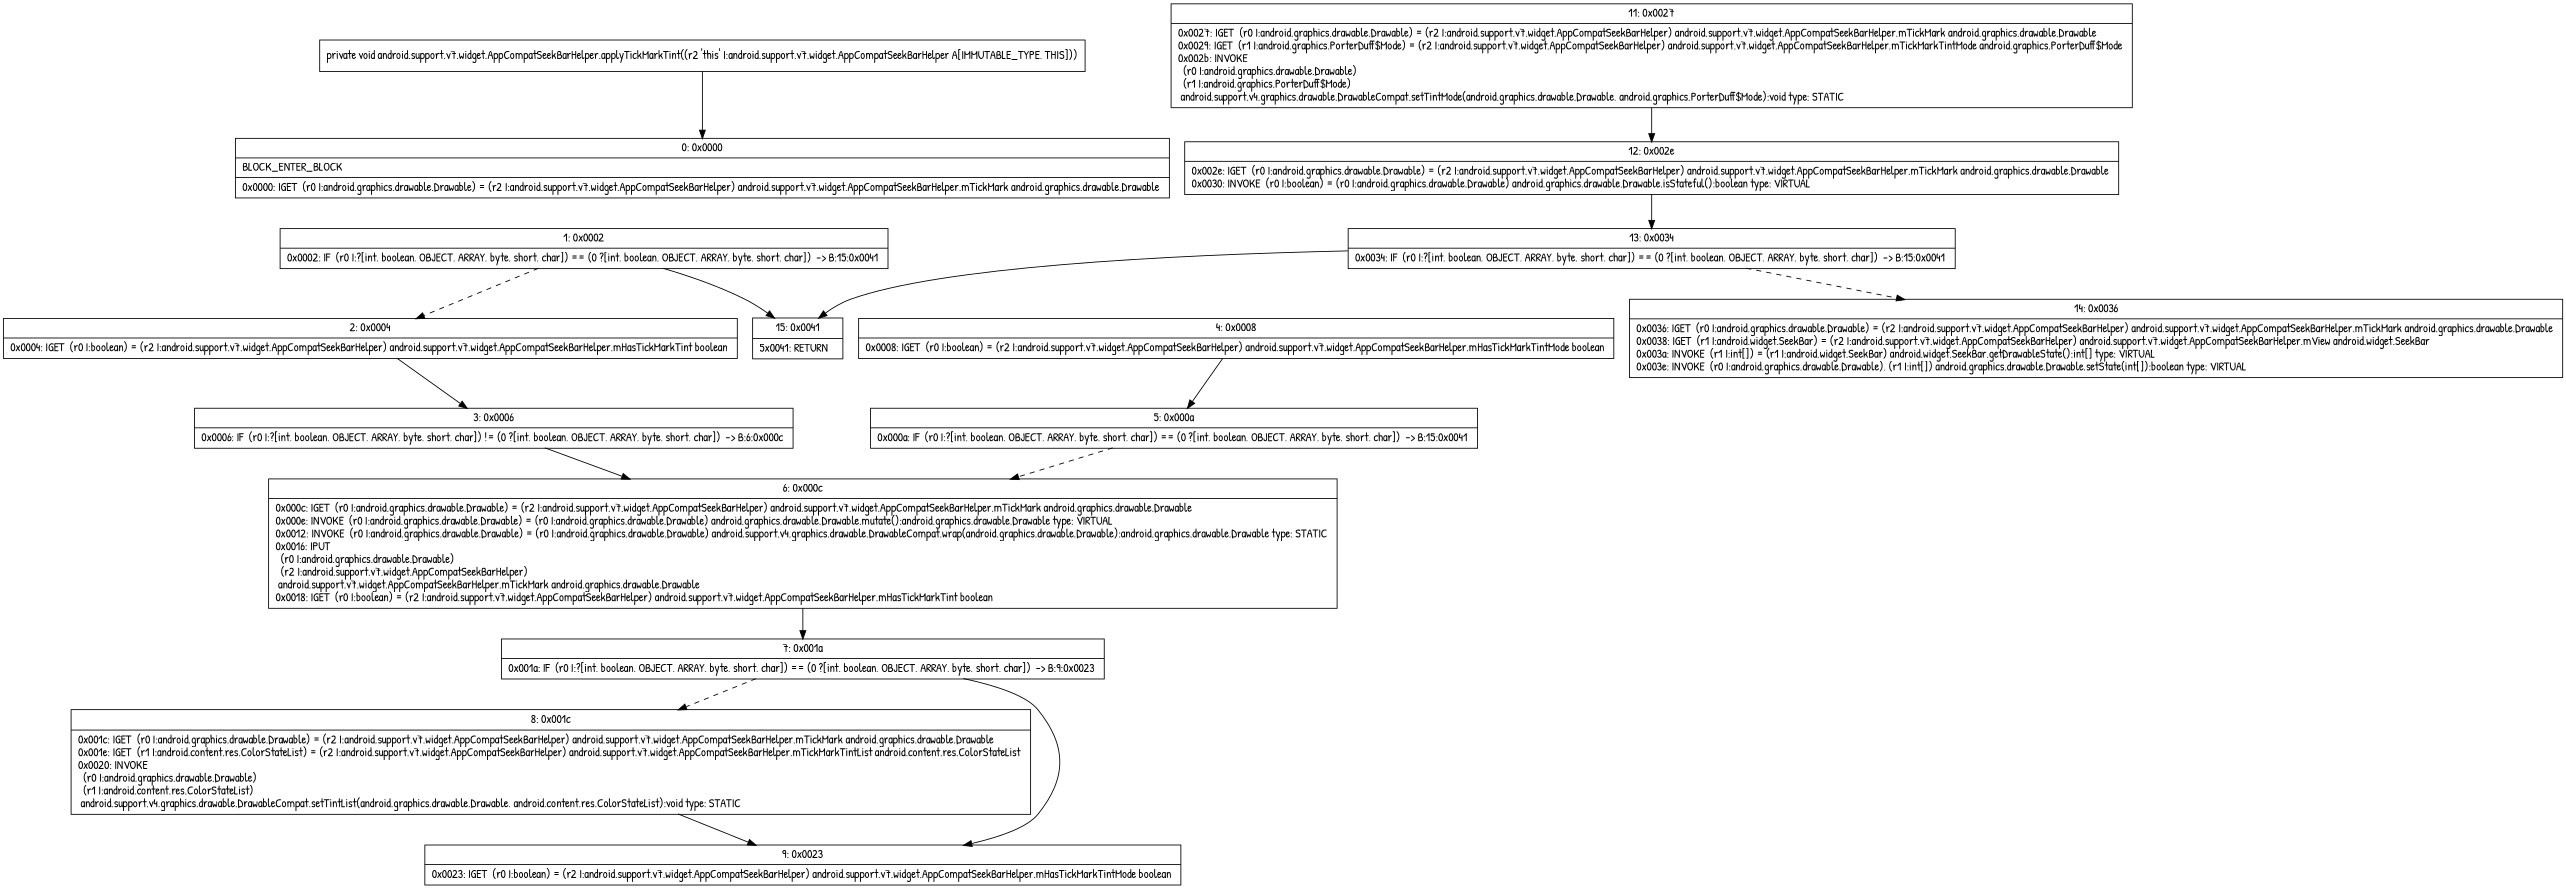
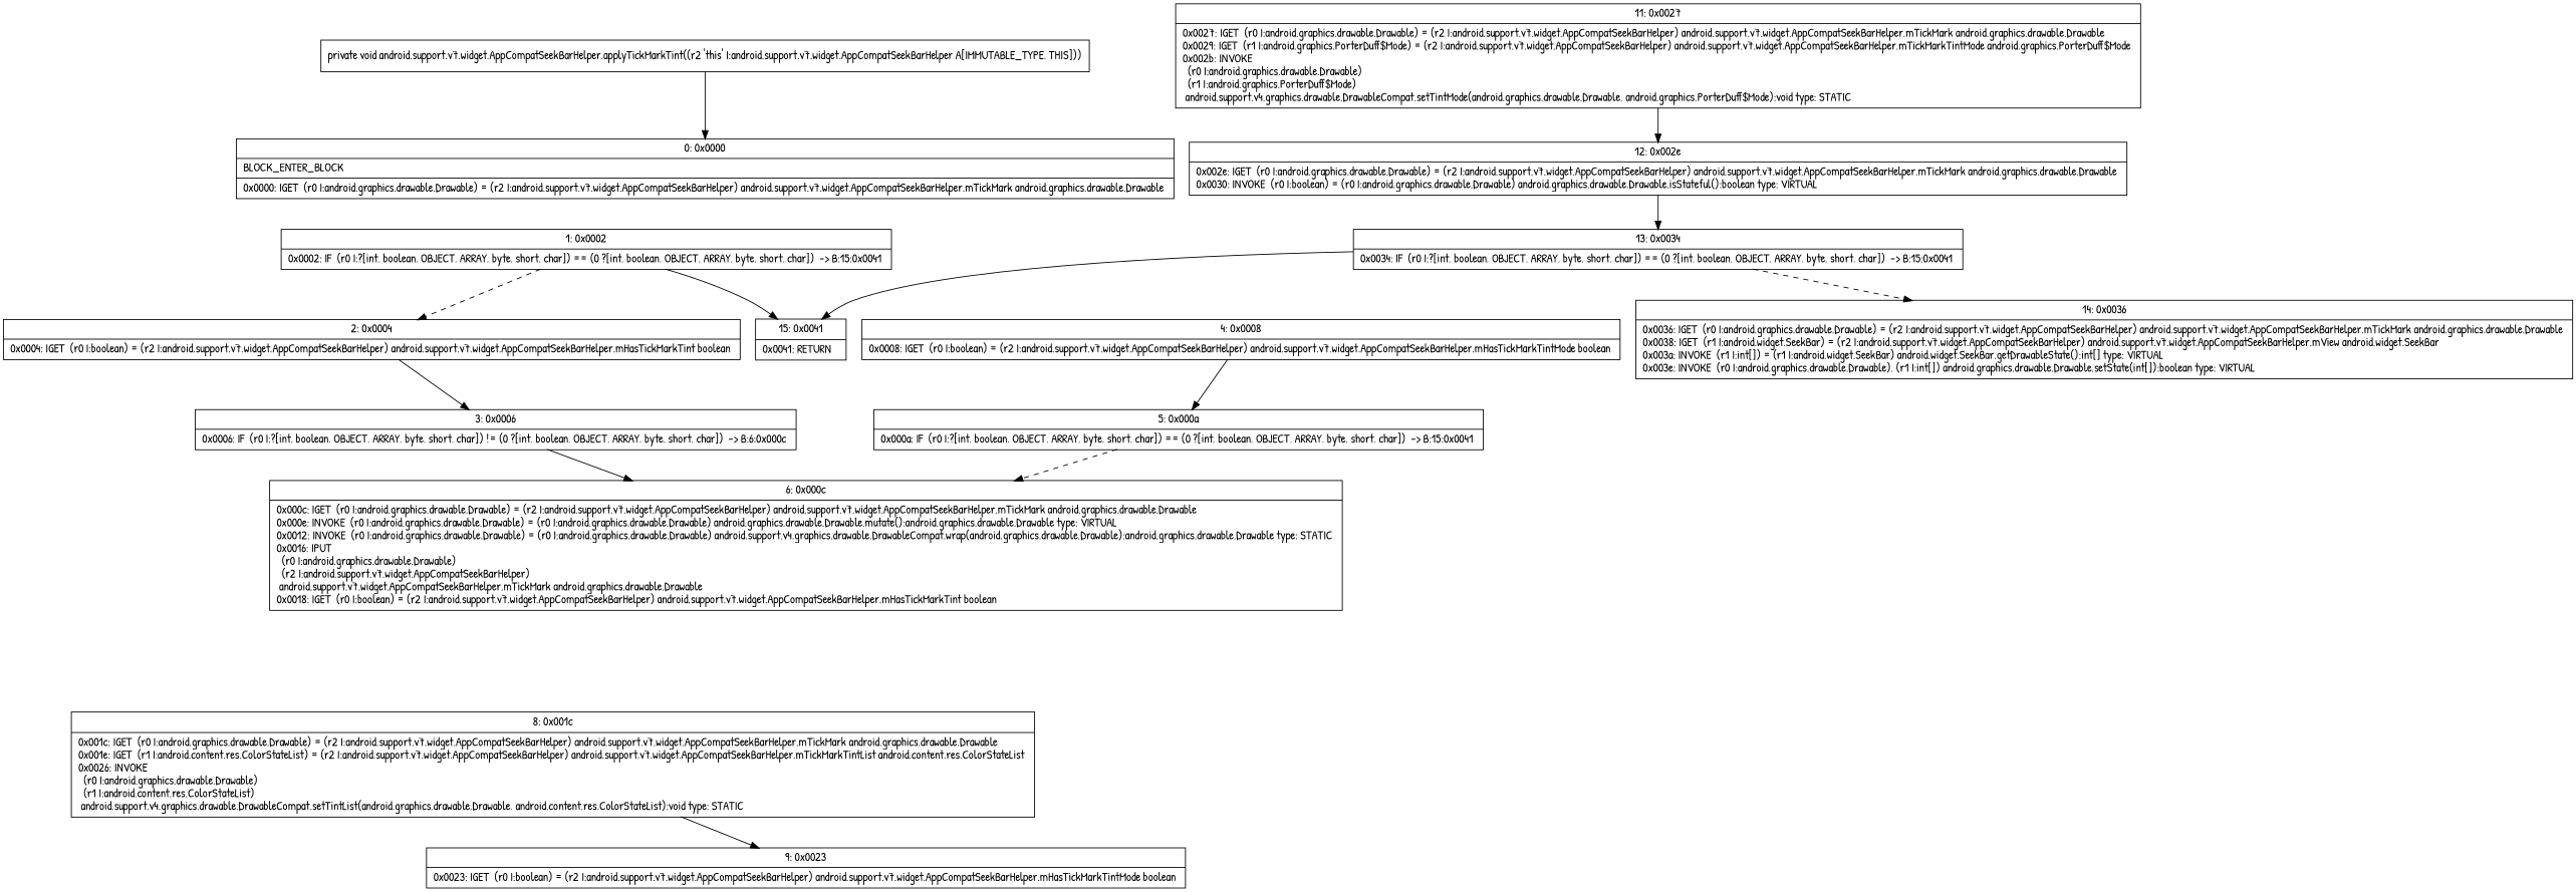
  digraph {
    fontname="Patrick Hand"
    node [fontname="Patrick Hand" shape=record]
    edge [fontname="Patrick Hand"]
    n1 [label="{0\:\ 0x0000|BLOCK_ENTER_BLOCK\l|0x0000: IGET  (r0 I:android.graphics.drawable.Drawable) = (r2 I:android.support.v7.widget.AppCompatSeekBarHelper) android.support.v7.widget.AppCompatSeekBarHelper.mTickMark android.graphics.drawable.Drawable \l}"]
    n2 [label="{1\:\ 0x0002|0x0002: IF  (r0 I:?[int, boolean, OBJECT, ARRAY, byte, short, char]) == (0 ?[int, boolean, OBJECT, ARRAY, byte, short, char])  \-\> B:15:0x0041 \l}"]
    n3 [label="{2\:\ 0x0004|0x0004: IGET  (r0 I:boolean) = (r2 I:android.support.v7.widget.AppCompatSeekBarHelper) android.support.v7.widget.AppCompatSeekBarHelper.mHasTickMarkTint boolean \l}"]
-   n4 [label="{15\:\ 0x0041|5x0041: RETURN   \l}"]
+   n4 [label="{15\:\ 0x0041|0x0041: RETURN   \l}"]
    n5 [label="{3\:\ 0x0006|0x0006: IF  (r0 I:?[int, boolean, OBJECT, ARRAY, byte, short, char]) != (0 ?[int, boolean, OBJECT, ARRAY, byte, short, char])  \-\> B:6:0x000c \l}"]
    n6 [label="{6\:\ 0x000c|0x000c: IGET  (r0 I:android.graphics.drawable.Drawable) = (r2 I:android.support.v7.widget.AppCompatSeekBarHelper) android.support.v7.widget.AppCompatSeekBarHelper.mTickMark android.graphics.drawable.Drawable \l0x000e: INVOKE  (r0 I:android.graphics.drawable.Drawable) = (r0 I:android.graphics.drawable.Drawable) android.graphics.drawable.Drawable.mutate():android.graphics.drawable.Drawable type: VIRTUAL \l0x0012: INVOKE  (r0 I:android.graphics.drawable.Drawable) = (r0 I:android.graphics.drawable.Drawable) android.support.v4.graphics.drawable.DrawableCompat.wrap(android.graphics.drawable.Drawable):android.graphics.drawable.Drawable type: STATIC \l0x0016: IPUT  \l  (r0 I:android.graphics.drawable.Drawable)\l  (r2 I:android.support.v7.widget.AppCompatSeekBarHelper)\l android.support.v7.widget.AppCompatSeekBarHelper.mTickMark android.graphics.drawable.Drawable \l0x0018: IGET  (r0 I:boolean) = (r2 I:android.support.v7.widget.AppCompatSeekBarHelper) android.support.v7.widget.AppCompatSeekBarHelper.mHasTickMarkTint boolean \l}"]
    n7 [label="{4\:\ 0x0008|0x0008: IGET  (r0 I:boolean) = (r2 I:android.support.v7.widget.AppCompatSeekBarHelper) android.support.v7.widget.AppCompatSeekBarHelper.mHasTickMarkTintMode boolean \l}"]
    n8 [label="{5\:\ 0x000a|0x000a: IF  (r0 I:?[int, boolean, OBJECT, ARRAY, byte, short, char]) == (0 ?[int, boolean, OBJECT, ARRAY, byte, short, char])  \-\> B:15:0x0041 \l}"]
-   n9 [label="{7\:\ 0x001a|0x001a: IF  (r0 I:?[int, boolean, OBJECT, ARRAY, byte, short, char]) == (0 ?[int, boolean, OBJECT, ARRAY, byte, short, char])  \-\> B:9:0x0023 \l}"]
-   n10 [label="{8\:\ 0x001c|0x001c: IGET  (r0 I:android.graphics.drawable.Drawable) = (r2 I:android.support.v7.widget.AppCompatSeekBarHelper) android.support.v7.widget.AppCompatSeekBarHelper.mTickMark android.graphics.drawable.Drawable \l0x001e: IGET  (r1 I:android.content.res.ColorStateList) = (r2 I:android.support.v7.widget.AppCompatSeekBarHelper) android.support.v7.widget.AppCompatSeekBarHelper.mTickMarkTintList android.content.res.ColorStateList \l0x0020: INVOKE  \l  (r0 I:android.graphics.drawable.Drawable)\l  (r1 I:android.content.res.ColorStateList)\l android.support.v4.graphics.drawable.DrawableCompat.setTintList(android.graphics.drawable.Drawable, android.content.res.ColorStateList):void type: STATIC \l}"]
+   n10 [label="{8\:\ 0x001c|0x001c: IGET  (r0 I:android.graphics.drawable.Drawable) = (r2 I:android.support.v7.widget.AppCompatSeekBarHelper) android.support.v7.widget.AppCompatSeekBarHelper.mTickMark android.graphics.drawable.Drawable \l0x001e: IGET  (r1 I:android.content.res.ColorStateList) = (r2 I:android.support.v7.widget.AppCompatSeekBarHelper) android.support.v7.widget.AppCompatSeekBarHelper.mTickMarkTintList android.content.res.ColorStateList \l0x0026: INVOKE  \l  (r0 I:android.graphics.drawable.Drawable)\l  (r1 I:android.content.res.ColorStateList)\l android.support.v4.graphics.drawable.DrawableCompat.setTintList(android.graphics.drawable.Drawable, android.content.res.ColorStateList):void type: STATIC \l}"]
    n11 [label="{9\:\ 0x0023|0x0023: IGET  (r0 I:boolean) = (r2 I:android.support.v7.widget.AppCompatSeekBarHelper) android.support.v7.widget.AppCompatSeekBarHelper.mHasTickMarkTintMode boolean \l}"]
    n12 [label="{11\:\ 0x0027|0x0027: IGET  (r0 I:android.graphics.drawable.Drawable) = (r2 I:android.support.v7.widget.AppCompatSeekBarHelper) android.support.v7.widget.AppCompatSeekBarHelper.mTickMark android.graphics.drawable.Drawable \l0x0029: IGET  (r1 I:android.graphics.PorterDuff$Mode) = (r2 I:android.support.v7.widget.AppCompatSeekBarHelper) android.support.v7.widget.AppCompatSeekBarHelper.mTickMarkTintMode android.graphics.PorterDuff$Mode \l0x002b: INVOKE  \l  (r0 I:android.graphics.drawable.Drawable)\l  (r1 I:android.graphics.PorterDuff$Mode)\l android.support.v4.graphics.drawable.DrawableCompat.setTintMode(android.graphics.drawable.Drawable, android.graphics.PorterDuff$Mode):void type: STATIC \l}"]
    n13 [label="{12\:\ 0x002e|0x002e: IGET  (r0 I:android.graphics.drawable.Drawable) = (r2 I:android.support.v7.widget.AppCompatSeekBarHelper) android.support.v7.widget.AppCompatSeekBarHelper.mTickMark android.graphics.drawable.Drawable \l0x0030: INVOKE  (r0 I:boolean) = (r0 I:android.graphics.drawable.Drawable) android.graphics.drawable.Drawable.isStateful():boolean type: VIRTUAL \l}"]
    n14 [label="{13\:\ 0x0034|0x0034: IF  (r0 I:?[int, boolean, OBJECT, ARRAY, byte, short, char]) == (0 ?[int, boolean, OBJECT, ARRAY, byte, short, char])  \-\> B:15:0x0041 \l}"]
    n15 [label="{14\:\ 0x0036|0x0036: IGET  (r0 I:android.graphics.drawable.Drawable) = (r2 I:android.support.v7.widget.AppCompatSeekBarHelper) android.support.v7.widget.AppCompatSeekBarHelper.mTickMark android.graphics.drawable.Drawable \l0x0038: IGET  (r1 I:android.widget.SeekBar) = (r2 I:android.support.v7.widget.AppCompatSeekBarHelper) android.support.v7.widget.AppCompatSeekBarHelper.mView android.widget.SeekBar \l0x003a: INVOKE  (r1 I:int[]) = (r1 I:android.widget.SeekBar) android.widget.SeekBar.getDrawableState():int[] type: VIRTUAL \l0x003e: INVOKE  (r0 I:android.graphics.drawable.Drawable), (r1 I:int[]) android.graphics.drawable.Drawable.setState(int[]):boolean type: VIRTUAL \l}"]
    n16 [label="{private void android.support.v7.widget.AppCompatSeekBarHelper.applyTickMarkTint((r2 'this' I:android.support.v7.widget.AppCompatSeekBarHelper A[IMMUTABLE_TYPE, THIS])) }"]
    n2 -> n3 [style=dashed]
    n2 -> n4
    n3 -> n5
    n5 -> n6
-   n6 -> n9
    n7 -> n8
    n8 -> n6 [style=dashed]
-   n9 -> n10 [style=dashed]
-   n9 -> n11
    n10 -> n11
    n12 -> n13
    n13 -> n14
    n14 -> n4
    n14 -> n15 [style=dashed]
    n16 -> n1
  }
